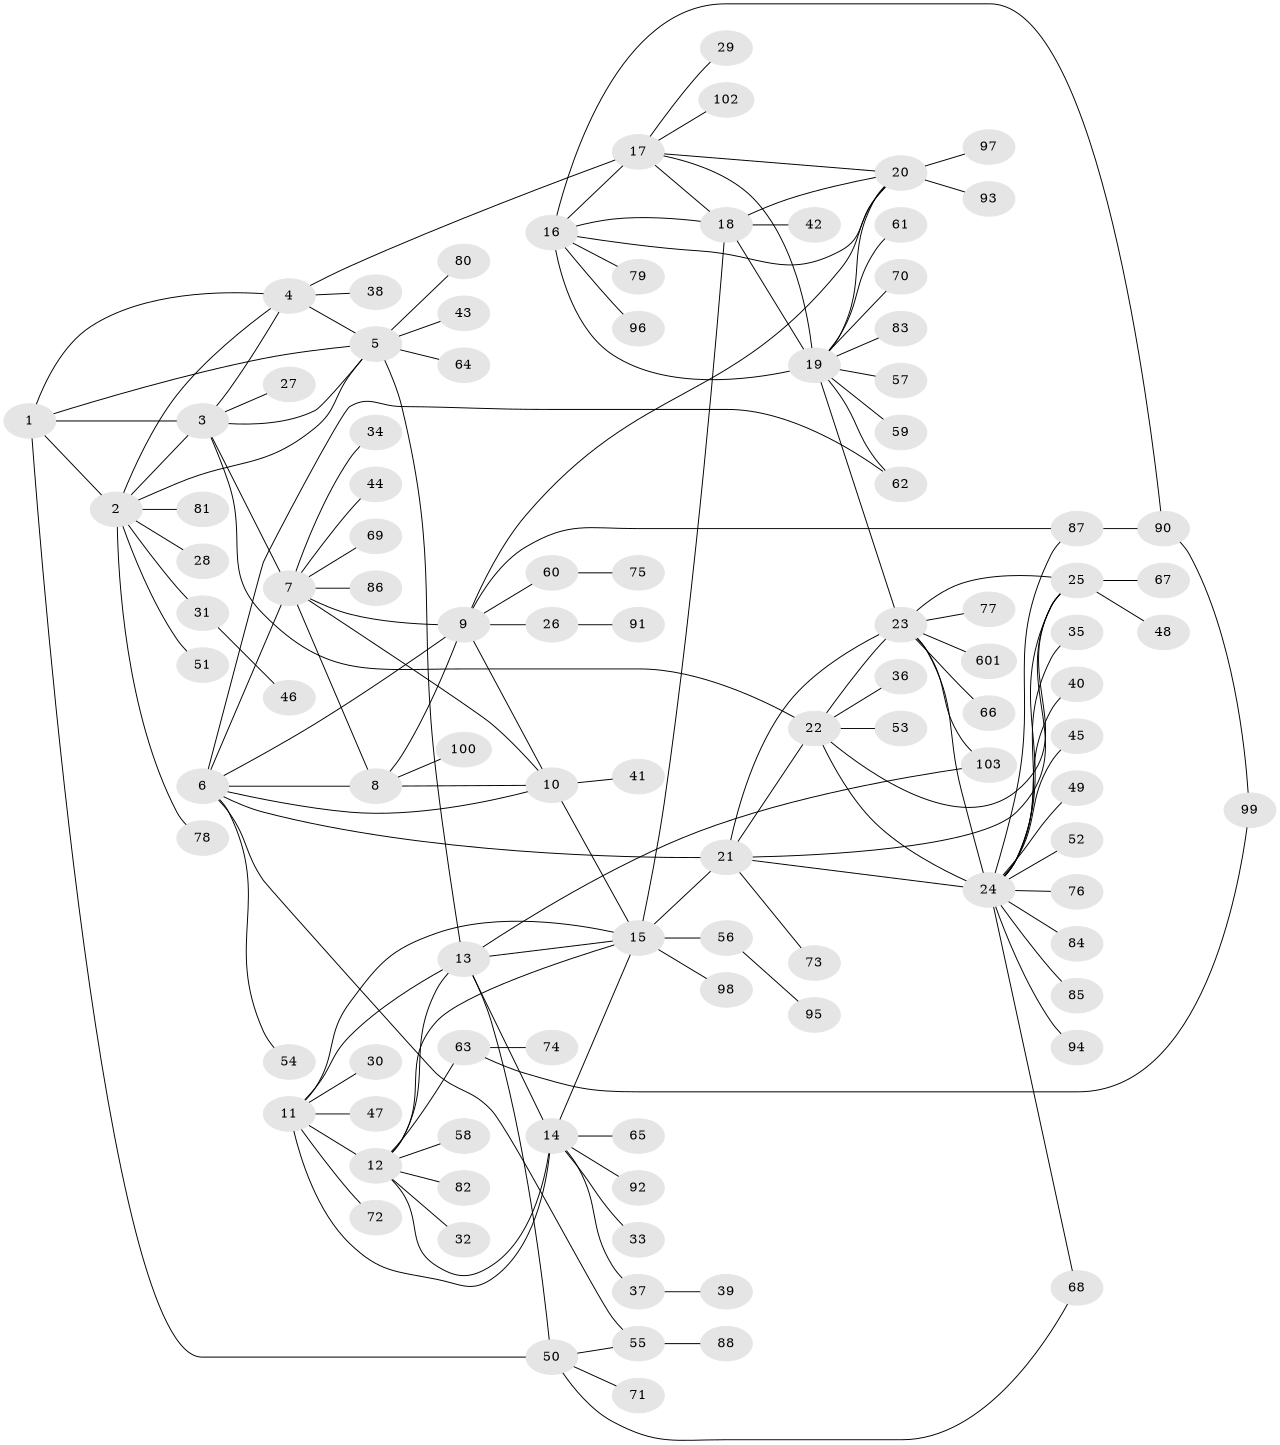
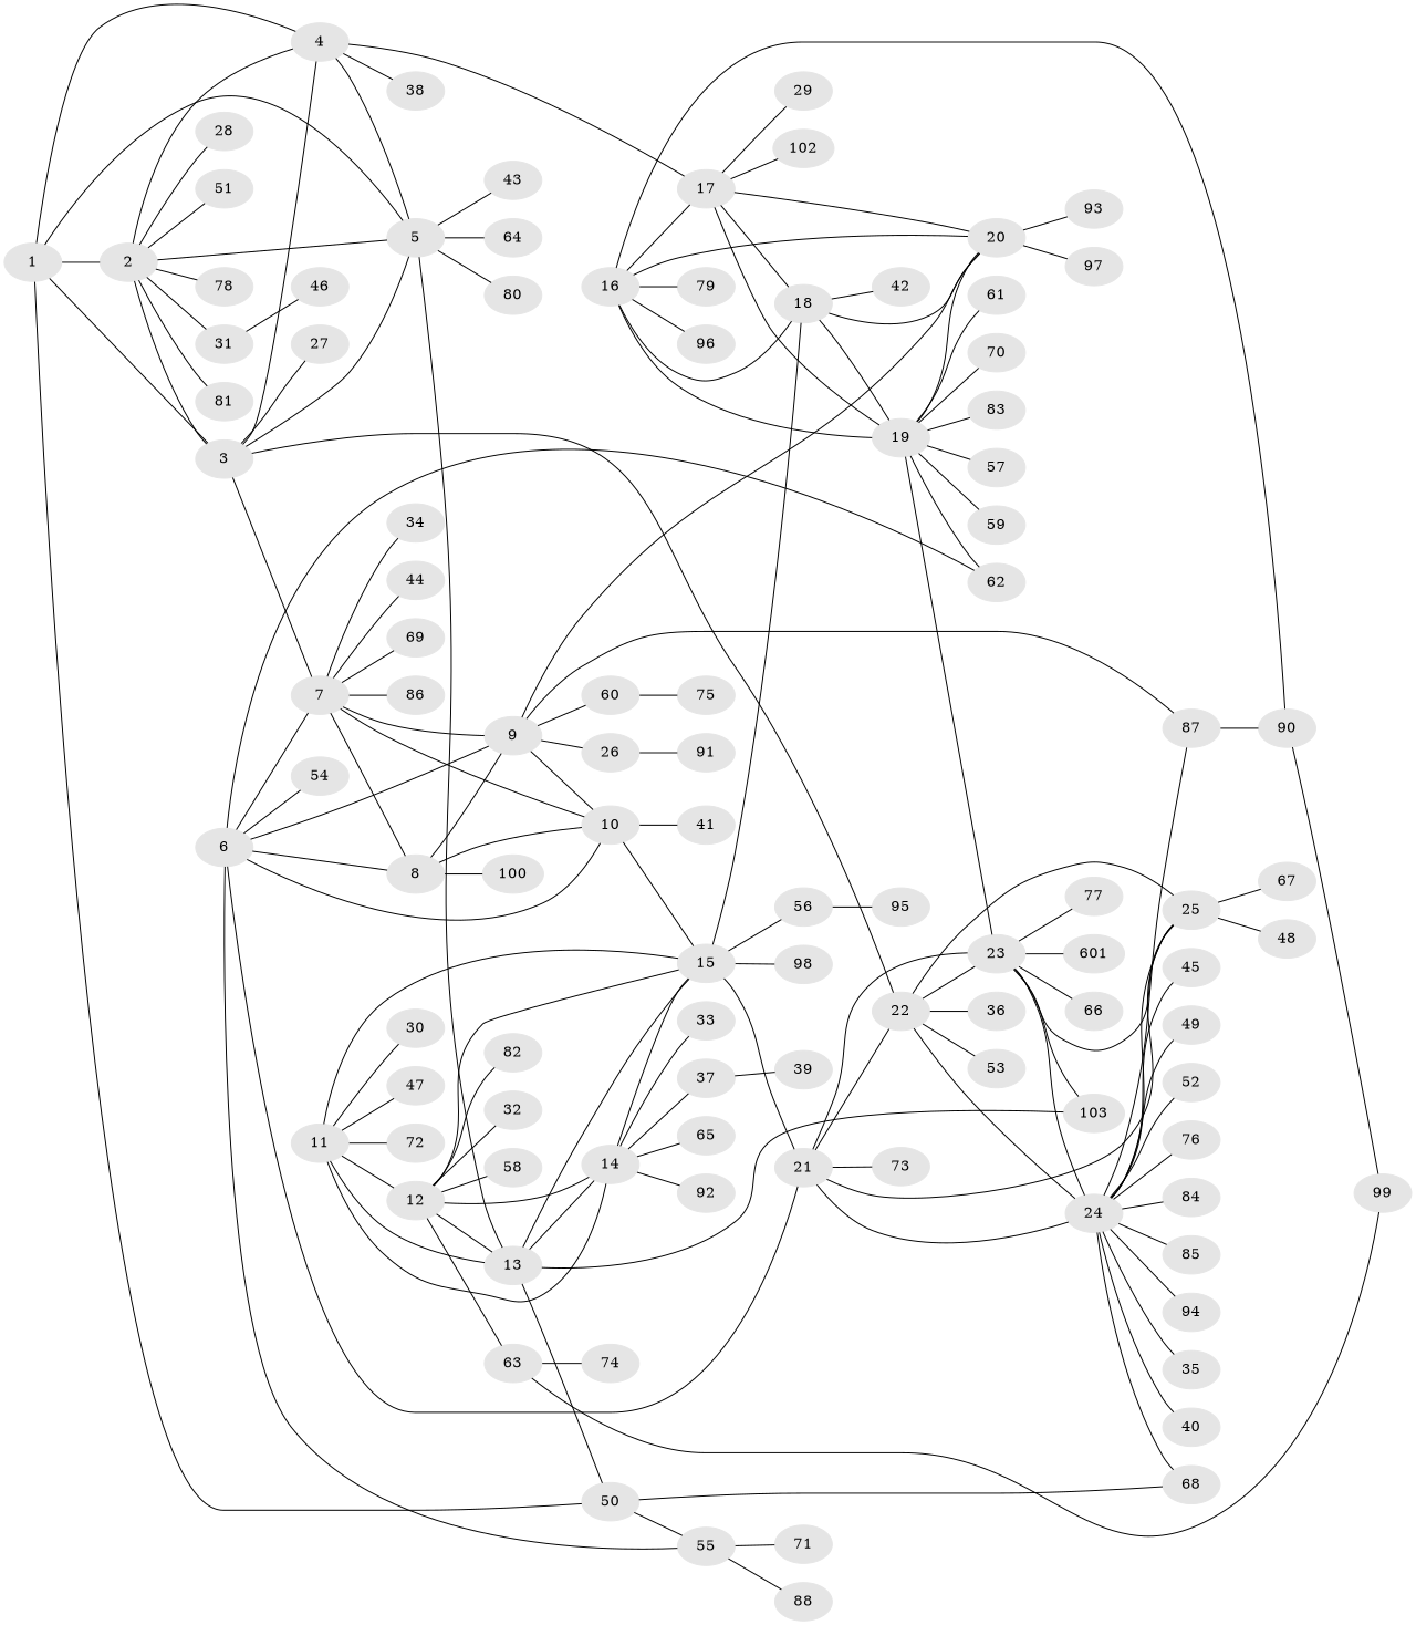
  graph {
    rankdir=LR
    node [color=gray90 style=filled]
    1
    2
    3
    4
    5
    50
    28
    31
    51
    78
    81
    7
    22
    27
    17
    38
    13
    43
    64
    80
    55
    68
    71
    46
    8
    9
    10
    34
    44
    69
    86
    23
    24
    25
    36
    53
    20
    18
    19
    29
    102
    15
    14
    103
    6
    21
    54
    62
    100
    26
    60
    87
    41
    73
    88
    93
    97
    91
    75
    90
    56
    98
    11
    12
    30
    47
    72
    32
    58
    63
    82
    33
    37
    65
    92
    74
    99
    39
    42
    95
    16
    79
    96
    57
    59
    61
    70
    83
    66
    77
    n91 [label=601]
    35
    40
    45
    49
    52
    76
    84
    85
    94
    48
    67
    1 -- 2
    1 -- 3
    1 -- 4
    1 -- 5
    1 -- 50
    2 -- 3
    2 -- 4
    2 -- 5
    2 -- 28
    2 -- 31
    2 -- 51
    2 -- 78
    2 -- 81
    3 -- 4
    3 -- 5
    3 -- 7
    3 -- 22
    3 -- 27
    4 -- 5
    4 -- 17
    4 -- 38
    5 -- 13
    5 -- 43
    5 -- 64
    5 -- 80
    50 -- 55
    50 -- 68
-   50 -- 71
+   55 -- 71
    31 -- 46
    7 -- 8
    7 -- 9
    7 -- 10
    7 -- 34
    7 -- 44
    7 -- 69
    7 -- 86
    22 -- 23
    22 -- 24
    22 -- 25
    22 -- 36
    22 -- 53
    17 -- 20
    17 -- 18
    17 -- 19
    17 -- 29
    17 -- 102
    13 -- 50
    13 -- 15
    13 -- 14
    13 -- 103
    55 -- 88
    8 -- 9
    8 -- 10
    8 -- 100
    9 -- 10
    9 -- 20
    9 -- 26
    9 -- 60
    9 -- 87
    10 -- 15
    10 -- 41
    23 -- 24
    23 -- 25
    23 -- 103
    23 -- 66
    23 -- 77
    23 -- n91
    24 -- 68
    24 -- 25
    24 -- 87
    24 -- 35
    24 -- 40
    24 -- 45
    24 -- 49
    24 -- 52
    24 -- 76
    24 -- 84
    24 -- 85
    24 -- 94
    25 -- 48
    25 -- 67
    20 -- 93
    20 -- 97
    18 -- 20
    18 -- 19
    18 -- 42
    19 -- 23
    19 -- 20
    19 -- 62
    19 -- 57
    19 -- 59
    19 -- 61
    19 -- 70
    19 -- 83
    15 -- 18
    15 -- 21
    15 -- 56
    15 -- 98
    14 -- 15
    14 -- 33
    14 -- 37
    14 -- 65
    14 -- 92
    6 -- 7
    6 -- 55
    6 -- 8
    6 -- 9
    6 -- 10
    6 -- 21
    6 -- 54
    6 -- 62
    21 -- 22
    21 -- 23
    21 -- 24
    21 -- 25
    21 -- 73
    26 -- 91
    60 -- 75
    87 -- 90
    90 -- 99
    56 -- 95
    11 -- 13
    11 -- 15
    11 -- 14
    11 -- 12
    11 -- 30
    11 -- 47
    11 -- 72
    12 -- 13
    12 -- 15
    12 -- 14
    12 -- 32
    12 -- 58
    12 -- 63
    12 -- 82
    63 -- 74
    63 -- 99
    37 -- 39
    16 -- 17
    16 -- 20
    16 -- 18
    16 -- 19
    16 -- 90
    16 -- 79
    16 -- 96
  }
